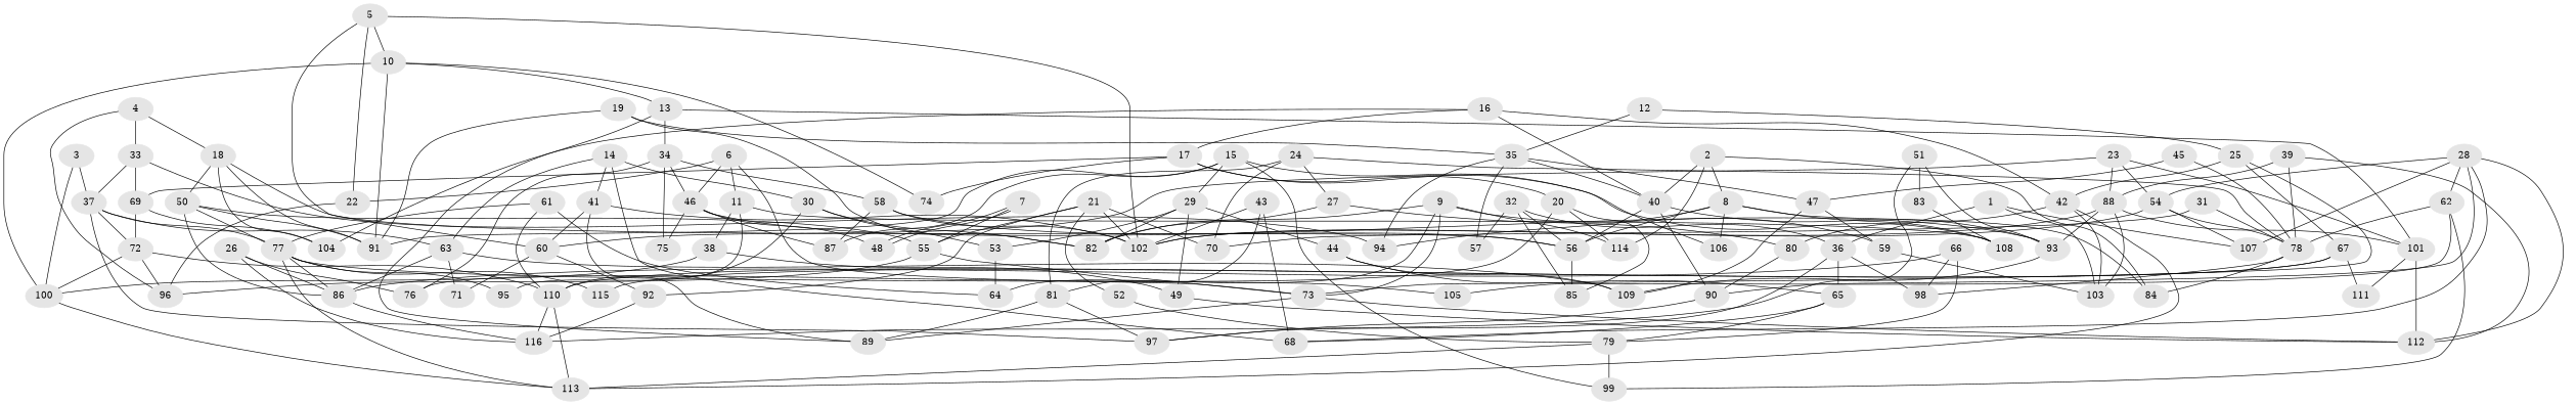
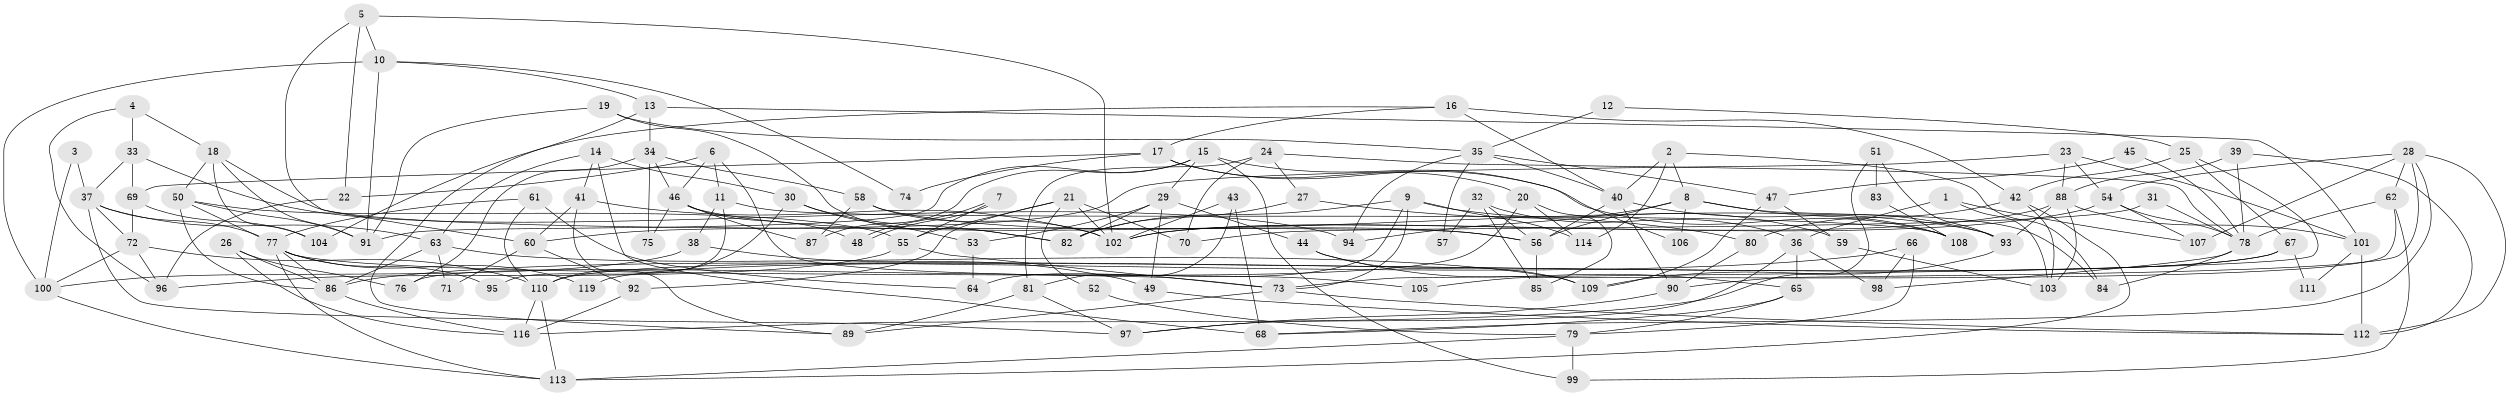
  graph {
    node [color=gray90 style=filled]
    1
    36
    103
    107
    65
    97
    98
    2
    8
    40
    84
    114
    56
    94
    106
    108
    90
    93
    3
    37
    100
    63
    72
    77
    113
    4
    18
    33
    96
    91
    104
    50
    69
    5
    10
    22
    60
    102
    13
    74
    92
    71
    6
    11
    46
    73
    38
    95
    48
    87
    75
    89
    112
    7
    55
    85
    9
    59
    64
    82
    34
    101
    49
    12
    25
    35
    42
    67
    57
    47
    76
    58
    111
    14
    30
    41
    68
    53
    110
    86
    109
    15
    29
    99
    44
    16
    17
    20
    80
    19
    21
    52
    70
    79
    116
    23
    54
    88
    78
    24
    27
    81
-   115
+   115 [label=119]
    26
    28
    62
    105
    31
    32
    39
    43
    45
    51
    83
    61
    66
    1 -- 36
    1 -- 103
    1 -- 107
    36 -- 65
    36 -- 97
    36 -- 98
    65 -- 68
    65 -- 79
    2 -- 8
    2 -- 40
    2 -- 84
    2 -- 114
    8 -- 84
    8 -- 56
    8 -- 94
    8 -- 106
    8 -- 108
    40 -- 56
    40 -- 90
    40 -- 93
    56 -- 85
    90 -- 97
    93 -- 109
    3 -- 37
    3 -- 100
    37 -- 97
    37 -- 63
    37 -- 72
    37 -- 77
    100 -- 113
    63 -- 71
    63 -- 86
    63 -- 109
    72 -- 100
    72 -- 96
    72 -- 110
    77 -- 113
    77 -- 95
    77 -- 86
    77 -- 115
    77 -- 105
    4 -- 18
    4 -- 33
    4 -- 96
    18 -- 56
    18 -- 91
    18 -- 104
    18 -- 50
    33 -- 94
    33 -- 37
    33 -- 69
    50 -- 77
    50 -- 91
    50 -- 55
    50 -- 86
    69 -- 72
    69 -- 104
    5 -- 10
    5 -- 22
    5 -- 60
    5 -- 102
    10 -- 100
    10 -- 91
    10 -- 13
    10 -- 74
    22 -- 96
    60 -- 92
    60 -- 71
    13 -- 89
    13 -- 34
    13 -- 101
    92 -- 116
    6 -- 22
    6 -- 11
    6 -- 46
    6 -- 73
    11 -- 108
    11 -- 38
    11 -- 95
    46 -- 56
    46 -- 48
    46 -- 87
    46 -- 75
    73 -- 89
    73 -- 112
    38 -- 100
    38 -- 49
    7 -- 48
    7 -- 48
    7 -- 55
    55 -- 96
    55 -- 73
    9 -- 114
    9 -- 73
    9 -- 59
    9 -- 64
    9 -- 82
    59 -- 103
    34 -- 46
    34 -- 75
    34 -- 76
    34 -- 58
    101 -- 112
    101 -- 111
    49 -- 112
    12 -- 25
    12 -- 35
    25 -- 73
    25 -- 42
    25 -- 67
    35 -- 40
    35 -- 94
    35 -- 57
    35 -- 47
    42 -- 103
    42 -- 113
    42 -- 80
    67 -- 111
    67 -- 110
    67 -- 115
    47 -- 59
    47 -- 109
    58 -- 93
    58 -- 102
    58 -- 87
    14 -- 63
    14 -- 30
    14 -- 41
    14 -- 68
    30 -- 82
    30 -- 53
    30 -- 110
    41 -- 60
    41 -- 102
    41 -- 89
    53 -- 64
    110 -- 113
    110 -- 116
    86 -- 116
    15 -- 106
    15 -- 91
    15 -- 87
    15 -- 29
    15 -- 99
    29 -- 82
    29 -- 49
    29 -- 53
    29 -- 44
    44 -- 65
    44 -- 109
    16 -- 40
    16 -- 104
    16 -- 42
    16 -- 17
    17 -- 108
    17 -- 69
    17 -- 74
    17 -- 20
    20 -- 114
    20 -- 85
    20 -- 76
    80 -- 90
    19 -- 91
    19 -- 82
    19 -- 35
    21 -- 102
    21 -- 92
    21 -- 55
    21 -- 52
    21 -- 70
    52 -- 79
    79 -- 113
    79 -- 99
    23 -- 60
    23 -- 101
    23 -- 54
    23 -- 88
    54 -- 107
    54 -- 102
    54 -- 78
    88 -- 103
    88 -- 93
    88 -- 102
    88 -- 101
    78 -- 98
    78 -- 84
    24 -- 70
    24 -- 78
    24 -- 27
    24 -- 81
    27 -- 82
    27 -- 80
    81 -- 97
    81 -- 89
    26 -- 76
    26 -- 86
    26 -- 116
    28 -- 107
    28 -- 90
    28 -- 112
    28 -- 68
    28 -- 54
    28 -- 62
    62 -- 99
    62 -- 78
    62 -- 105
    31 -- 70
    31 -- 78
    32 -- 36
    32 -- 56
    32 -- 85
    32 -- 57
    39 -- 112
    39 -- 88
    39 -- 78
    43 -- 102
    43 -- 68
    43 -- 81
    45 -- 47
    45 -- 78
    51 -- 93
    51 -- 116
    51 -- 83
    83 -- 108
    61 -- 77
    61 -- 64
    61 -- 110
    66 -- 98
    66 -- 86
    66 -- 79
  }
